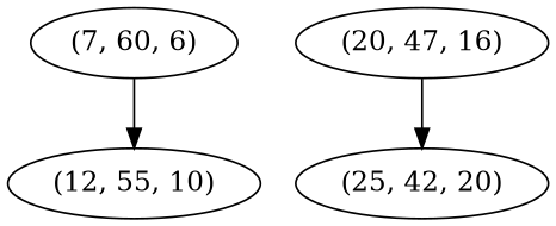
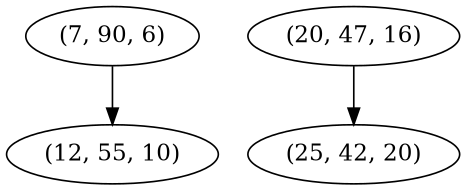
  digraph {
-   "(7, 60, 6)"
+   "(7, 60, 6)" [label="(7, 90, 6)"]
    "(12, 55, 10)"
    "(20, 47, 16)"
    "(25, 42, 20)"
    "(7, 60, 6)" -> "(12, 55, 10)"
    "(20, 47, 16)" -> "(25, 42, 20)"
  }
